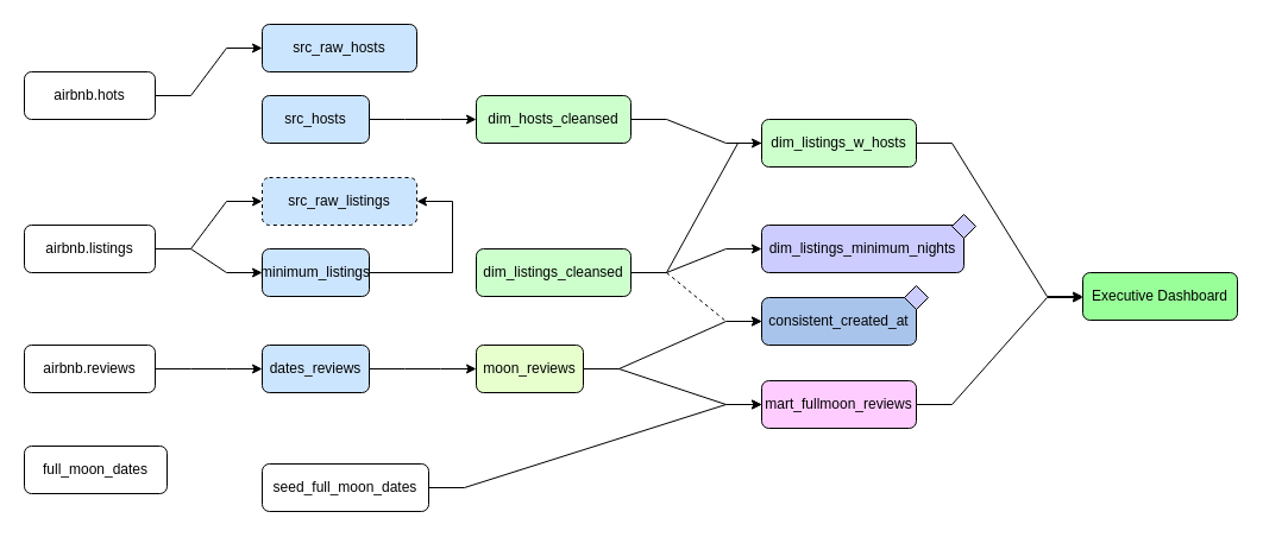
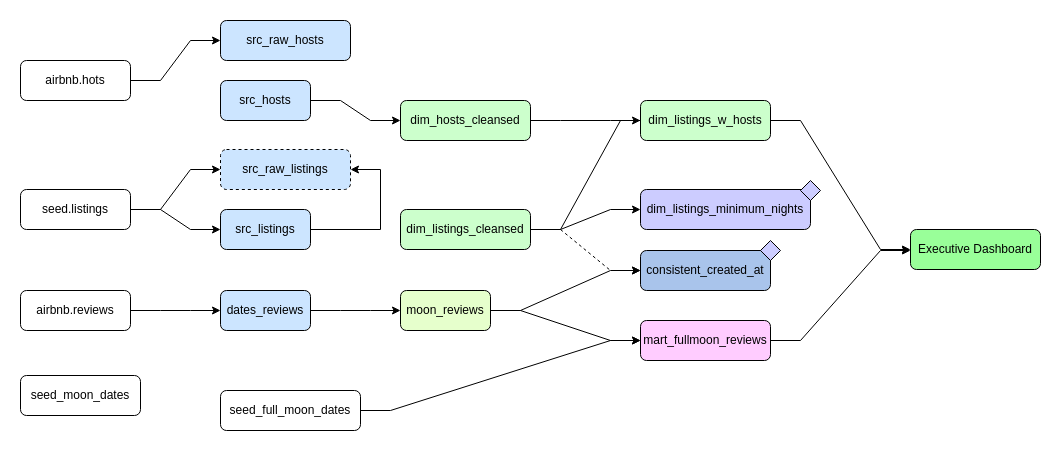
  <mxCell id="0" />
  <mxCell id="1" parent="0" />
  <mxCell id="2" value="" style="edgeStyle=entityRelationEdgeStyle;rounded=0;orthogonalLoop=1;jettySize=auto;html=1;" parent="1" source="3" target="19" edge="1"><mxGeometry relative="1" as="geometry" /></mxCell>
  <mxCell id="3" value="src_hosts" style="rounded=1;whiteSpace=wrap;html=1;fillColor=#CCE5FF;" parent="1" vertex="1"><mxGeometry x="220" y="80" width="90" height="40" as="geometry" /></mxCell>
- <mxCell id="4" value="airbnb.listings" style="rounded=1;whiteSpace=wrap;html=1;" parent="1" vertex="1"><mxGeometry x="20" y="189" width="110" height="40" as="geometry" /></mxCell>
+ <mxCell id="4" value="seed.listings" style="rounded=1;whiteSpace=wrap;html=1;" parent="1" vertex="1"><mxGeometry x="20" y="189" width="110" height="40" as="geometry" /></mxCell>
  <mxCell id="5" style="edgeStyle=entityRelationEdgeStyle;rounded=0;orthogonalLoop=1;jettySize=auto;html=1;exitX=1;exitY=0.5;exitDx=0;exitDy=0;entryX=0;entryY=0.5;entryDx=0;entryDy=0;" parent="1" source="6" target="17" edge="1"><mxGeometry relative="1" as="geometry" /></mxCell>
  <mxCell id="6" value="airbnb.reviews" style="rounded=1;whiteSpace=wrap;html=1;" parent="1" vertex="1"><mxGeometry x="20" y="290" width="110" height="40" as="geometry" /></mxCell>
- <mxCell id="7" value="full_moon_dates" style="rounded=1;whiteSpace=wrap;html=1;" parent="1" vertex="1"><mxGeometry x="20" y="375" width="120" height="40" as="geometry" /></mxCell>
+ <mxCell id="7" value="seed_moon_dates" style="rounded=1;whiteSpace=wrap;html=1;" parent="1" vertex="1"><mxGeometry x="20" y="375" width="120" height="40" as="geometry" /></mxCell>
  <mxCell id="8" value="src_raw_hosts" style="rounded=1;whiteSpace=wrap;html=1;fillColor=#CCE5FF;" parent="1" vertex="1"><mxGeometry x="220" y="20" width="130" height="40" as="geometry" /></mxCell>
  <mxCell id="9" style="edgeStyle=entityRelationEdgeStyle;rounded=0;orthogonalLoop=1;jettySize=auto;html=1;exitX=1;exitY=0.5;exitDx=0;exitDy=0;entryX=0;entryY=0.5;entryDx=0;entryDy=0;" parent="1" source="10" target="8" edge="1"><mxGeometry relative="1" as="geometry" /></mxCell>
  <mxCell id="10" value="airbnb.hots" style="rounded=1;whiteSpace=wrap;html=1;" parent="1" vertex="1"><mxGeometry x="20" y="60" width="110" height="40" as="geometry" /></mxCell>
  <mxCell id="11" value="" style="edgeStyle=entityRelationEdgeStyle;rounded=0;orthogonalLoop=1;jettySize=auto;html=1;" parent="1" source="12" target="13" edge="1"><mxGeometry relative="1" as="geometry" /></mxCell>
- <mxCell id="12" value="minimum_listings" style="rounded=1;whiteSpace=wrap;html=1;fillColor=#CCE5FF;" parent="1" vertex="1"><mxGeometry x="220" y="209" width="90" height="40" as="geometry" /></mxCell>
+ <mxCell id="12" value="src_listings" style="rounded=1;whiteSpace=wrap;html=1;fillColor=#CCE5FF;" parent="1" vertex="1"><mxGeometry x="220" y="209" width="90" height="40" as="geometry" /></mxCell>
  <mxCell id="13" value="src_raw_listings" style="rounded=1;whiteSpace=wrap;html=1;fillColor=#CCE5FF;dashed=1;" parent="1" vertex="1"><mxGeometry x="220" y="149" width="130" height="40" as="geometry" /></mxCell>
  <mxCell id="14" style="edgeStyle=entityRelationEdgeStyle;rounded=0;orthogonalLoop=1;jettySize=auto;html=1;exitX=1;exitY=0.5;exitDx=0;exitDy=0;entryX=0;entryY=0.5;entryDx=0;entryDy=0;" parent="1" target="13" edge="1"><mxGeometry relative="1" as="geometry"><mxPoint x="130" y="209" as="sourcePoint" /></mxGeometry></mxCell>
  <mxCell id="15" style="edgeStyle=entityRelationEdgeStyle;rounded=0;orthogonalLoop=1;jettySize=auto;html=1;exitX=1;exitY=0.5;exitDx=0;exitDy=0;entryX=0;entryY=0.5;entryDx=0;entryDy=0;" parent="1" target="12" edge="1"><mxGeometry relative="1" as="geometry"><mxPoint x="130" y="209" as="sourcePoint" /></mxGeometry></mxCell>
  <mxCell id="16" value="" style="edgeStyle=entityRelationEdgeStyle;rounded=0;orthogonalLoop=1;jettySize=auto;html=1;" parent="1" source="17" target="26" edge="1"><mxGeometry relative="1" as="geometry" /></mxCell>
  <mxCell id="17" value="dates_reviews" style="rounded=1;whiteSpace=wrap;html=1;fillColor=#CCE5FF;" parent="1" vertex="1"><mxGeometry x="220" y="290" width="90" height="40" as="geometry" /></mxCell>
  <mxCell id="18" style="edgeStyle=entityRelationEdgeStyle;rounded=0;orthogonalLoop=1;jettySize=auto;html=1;exitX=1;exitY=0.5;exitDx=0;exitDy=0;entryX=0;entryY=0.5;entryDx=0;entryDy=0;" parent="1" source="19" target="30" edge="1"><mxGeometry relative="1" as="geometry" /></mxCell>
- <mxCell id="19" value="dim_hosts_cleansed" style="rounded=1;whiteSpace=wrap;html=1;fillColor=#CCFFCC;" parent="1" vertex="1"><mxGeometry x="400" y="80" width="130" height="40" as="geometry" /></mxCell>
+ <mxCell id="19" value="dim_hosts_cleansed" style="rounded=1;whiteSpace=wrap;html=1;fillColor=#CCFFCC;" parent="1" vertex="1"><mxGeometry x="400" y="100" width="130" height="40" as="geometry" /></mxCell>
  <mxCell id="20" style="edgeStyle=entityRelationEdgeStyle;rounded=0;orthogonalLoop=1;jettySize=auto;html=1;exitX=1;exitY=0.5;exitDx=0;exitDy=0;" parent="1" source="23" edge="1"><mxGeometry relative="1" as="geometry"><mxPoint x="650" y="120" as="targetPoint" /></mxGeometry></mxCell>
  <mxCell id="21" style="edgeStyle=entityRelationEdgeStyle;rounded=0;orthogonalLoop=1;jettySize=auto;html=1;exitX=1;exitY=0.5;exitDx=0;exitDy=0;entryX=0;entryY=0.5;entryDx=0;entryDy=0;" parent="1" source="23" target="28" edge="1"><mxGeometry relative="1" as="geometry" /></mxCell>
  <mxCell id="22" style="edgeStyle=entityRelationEdgeStyle;rounded=0;orthogonalLoop=1;jettySize=auto;html=1;exitX=1;exitY=0.5;exitDx=0;exitDy=0;entryX=0;entryY=0.5;entryDx=0;entryDy=0;dashed=1;" parent="1" source="23" target="27" edge="1"><mxGeometry relative="1" as="geometry" /></mxCell>
  <mxCell id="23" value="dim_listings_cleansed" style="rounded=1;whiteSpace=wrap;html=1;fillColor=#CCFFCC;" parent="1" vertex="1"><mxGeometry x="400" y="209" width="130" height="40" as="geometry" /></mxCell>
  <mxCell id="24" style="edgeStyle=entityRelationEdgeStyle;rounded=0;orthogonalLoop=1;jettySize=auto;html=1;exitX=1;exitY=0.5;exitDx=0;exitDy=0;" parent="1" source="26" edge="1"><mxGeometry relative="1" as="geometry"><mxPoint x="640" y="270" as="targetPoint" /></mxGeometry></mxCell>
  <mxCell id="25" style="edgeStyle=entityRelationEdgeStyle;rounded=0;orthogonalLoop=1;jettySize=auto;html=1;exitX=1;exitY=0.5;exitDx=0;exitDy=0;" parent="1" source="26" edge="1"><mxGeometry relative="1" as="geometry"><mxPoint x="640" y="340" as="targetPoint" /></mxGeometry></mxCell>
  <mxCell id="26" value="moon_reviews" style="rounded=1;whiteSpace=wrap;html=1;fillColor=#E6FFCC;" parent="1" vertex="1"><mxGeometry x="400" y="290" width="90" height="40" as="geometry" /></mxCell>
  <mxCell id="27" value="consistent_created_at" style="rounded=1;whiteSpace=wrap;html=1;fillColor=#A9C4EB;" parent="1" vertex="1"><mxGeometry x="640" y="250" width="130" height="40" as="geometry" /></mxCell>
  <mxCell id="28" value="dim_listings_minimum_nights" style="rounded=1;whiteSpace=wrap;html=1;fillColor=#CCCCFF;" parent="1" vertex="1"><mxGeometry x="640" y="189" width="170" height="40" as="geometry" /></mxCell>
  <mxCell id="29" style="edgeStyle=entityRelationEdgeStyle;rounded=0;orthogonalLoop=1;jettySize=auto;html=1;exitX=1;exitY=0.5;exitDx=0;exitDy=0;entryX=0;entryY=0.5;entryDx=0;entryDy=0;" parent="1" source="30" target="33" edge="1"><mxGeometry relative="1" as="geometry" /></mxCell>
  <mxCell id="30" value="dim_listings_w_hosts" style="rounded=1;whiteSpace=wrap;html=1;fillColor=#CCFFCC;" parent="1" vertex="1"><mxGeometry x="640" y="100" width="130" height="40" as="geometry" /></mxCell>
  <mxCell id="31" style="edgeStyle=entityRelationEdgeStyle;rounded=0;orthogonalLoop=1;jettySize=auto;html=1;exitX=1;exitY=0.5;exitDx=0;exitDy=0;" parent="1" source="32" edge="1"><mxGeometry relative="1" as="geometry"><mxPoint x="910" y="250" as="targetPoint" /></mxGeometry></mxCell>
  <mxCell id="32" value="mart_fullmoon_reviews" style="rounded=1;whiteSpace=wrap;html=1;fillColor=#FFCCFF;" parent="1" vertex="1"><mxGeometry x="640" y="320" width="130" height="40" as="geometry" /></mxCell>
  <mxCell id="33" value="Executive Dashboard" style="rounded=1;whiteSpace=wrap;html=1;fillColor=#99FF99;" parent="1" vertex="1"><mxGeometry x="910" y="229" width="130" height="40" as="geometry" /></mxCell>
  <mxCell id="34" style="edgeStyle=entityRelationEdgeStyle;rounded=0;orthogonalLoop=1;jettySize=auto;html=1;exitX=1;exitY=0.5;exitDx=0;exitDy=0;entryX=0;entryY=0.5;entryDx=0;entryDy=0;" parent="1" source="35" target="32" edge="1"><mxGeometry relative="1" as="geometry" /></mxCell>
  <mxCell id="35" value="seed_full_moon_dates" style="rounded=1;whiteSpace=wrap;html=1;" parent="1" vertex="1"><mxGeometry x="220" y="390" width="140" height="40" as="geometry" /></mxCell>
  <mxCell id="36" value="" style="rhombus;whiteSpace=wrap;html=1;fillColor=#CCCCFF;" parent="1" vertex="1"><mxGeometry x="800" y="180" width="20" height="20" as="geometry" /></mxCell>
  <mxCell id="37" value="" style="rhombus;whiteSpace=wrap;html=1;fillColor=#CCCCFF;" parent="1" vertex="1"><mxGeometry x="760" y="240" width="20" height="20" as="geometry" /></mxCell>
